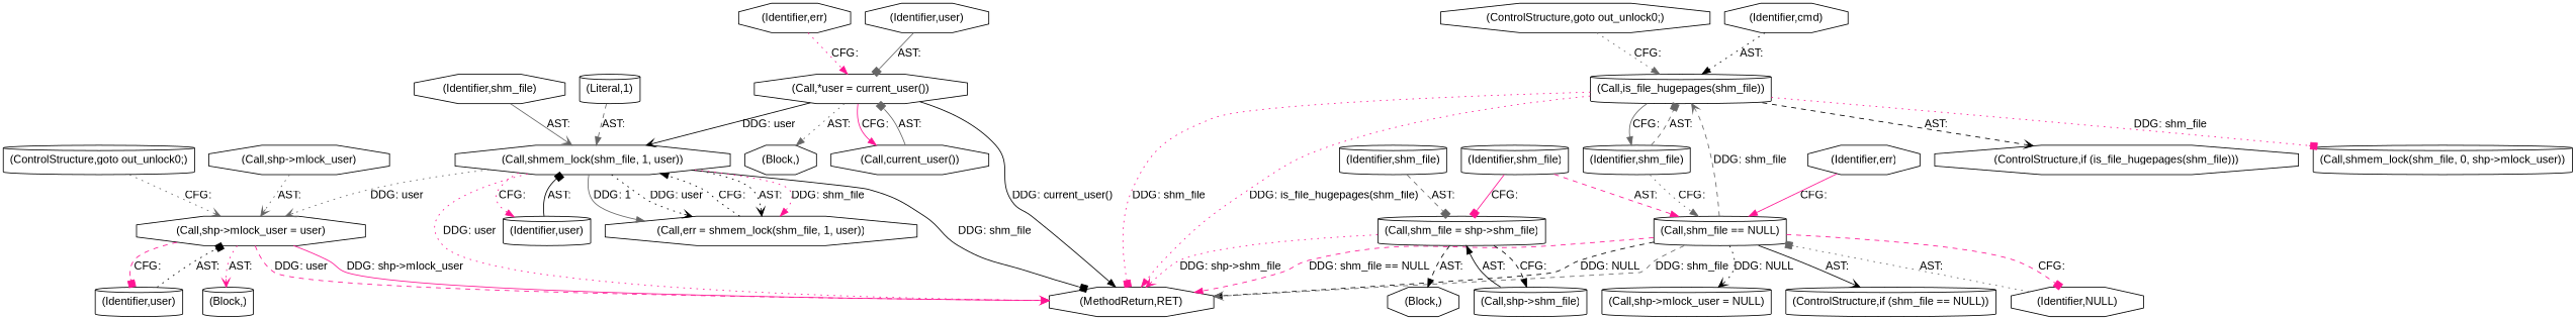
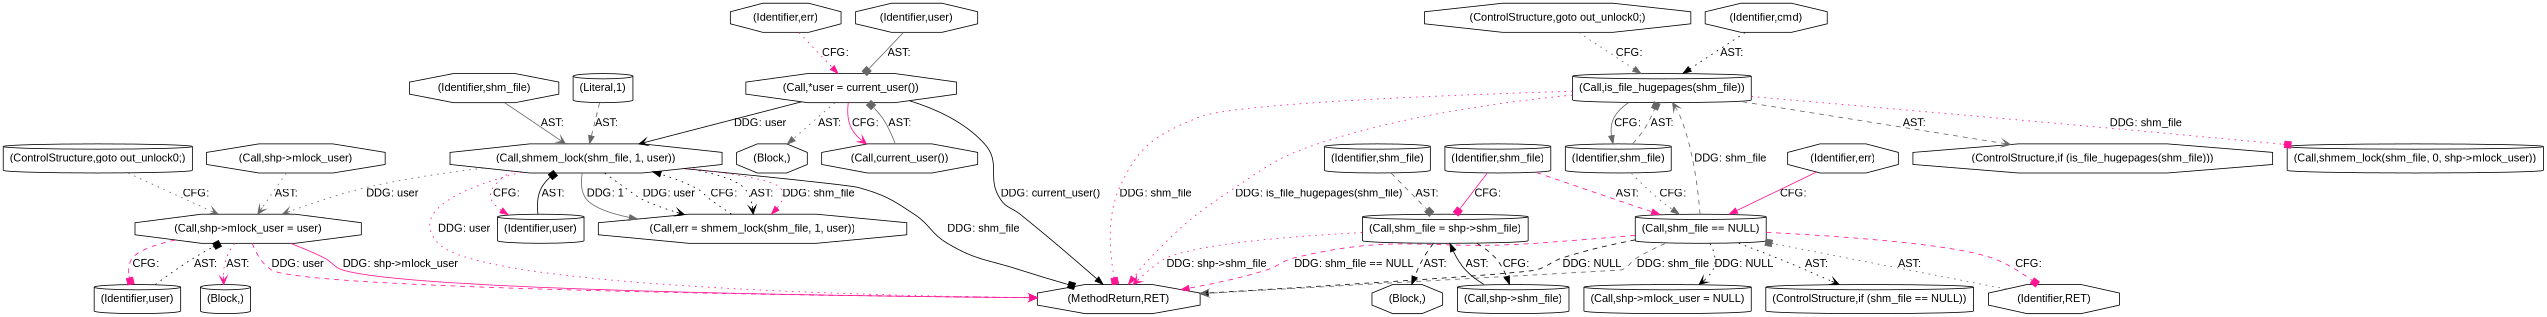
  digraph {
    fontname="Liberation Sans"
    node [fontname="Liberation Sans" shape=octagon]
    edge [arrowhead=normal color=deeppink fontname="Liberation Sans" style=dotted]
    n1 [label="(Call,shp->mlock_user = user)"]
    n2 [label="(Block,)" shape=cylinder]
    n3 [label="(Identifier,user)" shape=cylinder]
    n4 [label="(MethodReturn,RET)"]
    n5 [label="(Call,shmem_lock(shm_file, 1, user))"]
    n6 [label="(Identifier,user)" shape=cylinder]
    n7 [label="(Call,err = shmem_lock(shm_file, 1, user))"]
    n8 [label="(Call,is_file_hugepages(shm_file))" shape=cylinder]
    n9 [label="(ControlStructure,if (is_file_hugepages(shm_file)))"]
    n10 [label="(Identifier,shm_file)" shape=cylinder]
    n11 [label="(Call,shmem_lock(shm_file, 0, shp->mlock_user))" shape=cylinder]
    n12 [label="(Call,shm_file == NULL)" shape=cylinder]
    n13 [label="(ControlStructure,if (shm_file == NULL))" shape=cylinder]
-   n14 [label="(Identifier,NULL)"]
+   n14 [label="(Identifier,RET)"]
    n15 [label="(Call,shp->mlock_user = NULL)" shape=cylinder]
    n16 [label="(Call,shm_file = shp->shm_file)" shape=cylinder]
    n17 [label="(Call,shp->shm_file)" shape=cylinder]
    n18 [label="(Block,)"]
    n19 [label="(Call,*user = current_user())"]
    n20 [label="(Block,)"]
    n21 [label="(Call,current_user())"]
    n22 [label="(Identifier,err)"]
    n23 [label="(Identifier,shm_file)" shape=cylinder]
    n24 [label="(ControlStructure,goto out_unlock0;)" shape=cylinder]
    n25 [label="(Identifier,shm_file)"]
    n26 [label="(ControlStructure,goto out_unlock0;)"]
    n27 [label="(Identifier,err)"]
    n28 [label="(Call,shp->mlock_user)"]
    n29 [label="(Identifier,shm_file)" shape=cylinder]
    n30 [label="(Identifier,user)"]
    n31 [label="(Literal,1)" shape=cylinder]
    n32 [label="(Identifier,cmd)"]
    n1 -> n2 [arrowhead=vee label="AST: "]
    n1 -> n3 [arrowhead=box label="CFG: " style=dashed]
    n1 -> n4 [label="DDG: user" style=dashed]
    n1 -> n4 [arrowhead=vee label="DDG: shp->mlock_user" style=solid]
    n3 -> n1 [arrowhead=box color=black label="AST: "]
    n5 -> n1 [arrowhead=vee color=gray40 label="DDG: user"]
    n5 -> n4 [arrowhead=vee label="DDG: user"]
    n5 -> n4 [arrowhead=box color=black label="DDG: shm_file" style=solid]
    n5 -> n6 [label="CFG: "]
    n5 -> n7 [arrowhead=vee color=black label="AST: "]
    n5 -> n7 [label="DDG: shm_file"]
    n5 -> n7 [color=gray40 label="DDG: 1" style=solid]
    n5 -> n7 [arrowhead=vee color=black label="DDG: user"]
    n6 -> n5 [arrowhead=box color=black label="AST: " style=solid]
    n7 -> n5 [color=black label="CFG: "]
    n8 -> n4 [arrowhead=box label="DDG: shm_file"]
    n8 -> n4 [label="DDG: is_file_hugepages(shm_file)"]
-   n8 -> n9 [arrowhead=vee color=black label="AST: " style=dashed]
+   n8 -> n9 [arrowhead=vee color=gray40 label="AST: " style=dashed]
    n8 -> n10 [color=gray40 label="CFG: " style=solid]
    n8 -> n11 [arrowhead=box label="DDG: shm_file"]
    n10 -> n8 [arrowhead=box color=gray40 label="AST: " style=dashed]
    n10 -> n12 [color=gray40 label="CFG: "]
    n12 -> n4 [label="DDG: shm_file == NULL" style=dashed]
    n12 -> n4 [color=black label="DDG: NULL" style=dashed]
    n12 -> n4 [arrowhead=vee color=gray40 label="DDG: shm_file" style=dashed]
    n12 -> n8 [arrowhead=vee color=gray40 label="DDG: shm_file" style=dashed]
-   n12 -> n13 [arrowhead=vee color=black label="AST: " style=solid]
+   n12 -> n13 [arrowhead=vee color=black label="AST: "]
    n12 -> n14 [arrowhead=box label="CFG: " style=dashed]
    n12 -> n15 [arrowhead=vee color=black label="DDG: NULL"]
    n14 -> n12 [arrowhead=box color=gray40 label="AST: "]
    n16 -> n4 [arrowhead=vee label="DDG: shp->shm_file"]
    n16 -> n17 [color=black label="CFG: " style=dashed]
    n16 -> n18 [color=black label="AST: " style=dashed]
    n17 -> n16 [color=black label="AST: " style=solid]
    n19 -> n4 [color=black label="DDG: current_user()" style=solid]
    n19 -> n5 [arrowhead=vee color=black label="DDG: user" style=solid]
    n19 -> n20 [color=gray40 label="AST: "]
-   n19 -> n21 [label="CFG: " style=solid]
+   n19 -> n21 [arrowhead=vee label="CFG: " style=solid]
    n21 -> n19 [arrowhead=box color=gray40 label="AST: " style=solid]
    n22 -> n12 [label="CFG: " style=solid]
    n23 -> n12 [label="AST: " style=dashed]
    n23 -> n16 [arrowhead=box label="CFG: " style=solid]
    n24 -> n1 [arrowhead=vee color=gray40 label="CFG: "]
    n25 -> n5 [arrowhead=vee color=gray40 label="AST: " style=solid]
    n26 -> n8 [color=gray40 label="CFG: "]
    n27 -> n19 [label="CFG: "]
    n28 -> n1 [arrowhead=vee color=gray40 label="AST: "]
    n29 -> n16 [arrowhead=box color=gray40 label="AST: " style=dashed]
    n30 -> n19 [arrowhead=box color=gray40 label="AST: " style=solid]
    n31 -> n5 [color=gray40 label="AST: " style=dashed]
    n32 -> n8 [color=black label="AST: "]
  }
